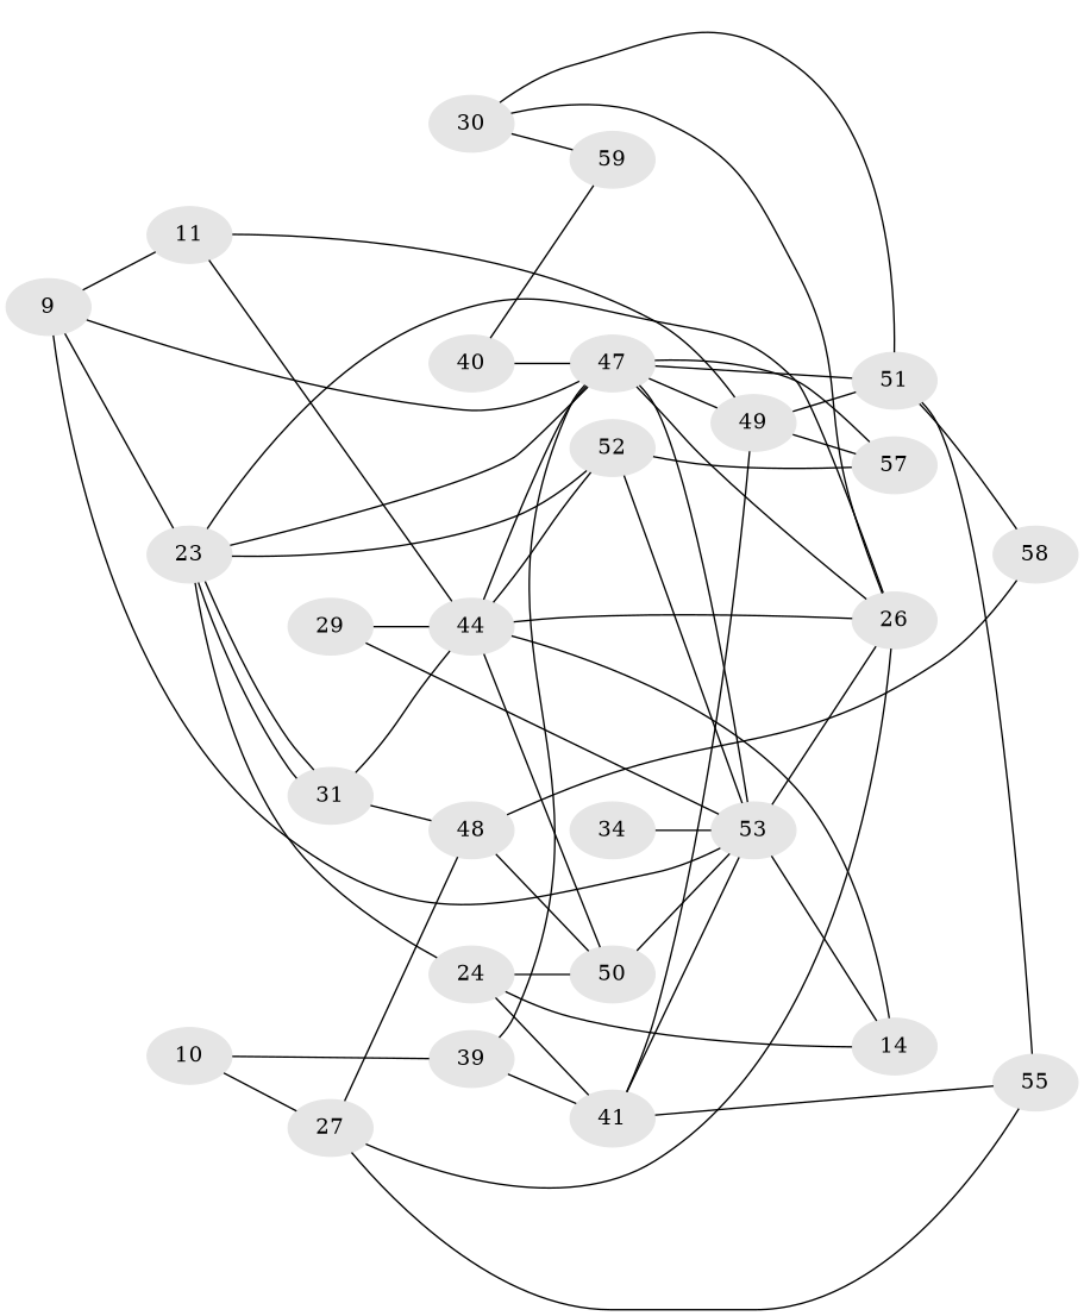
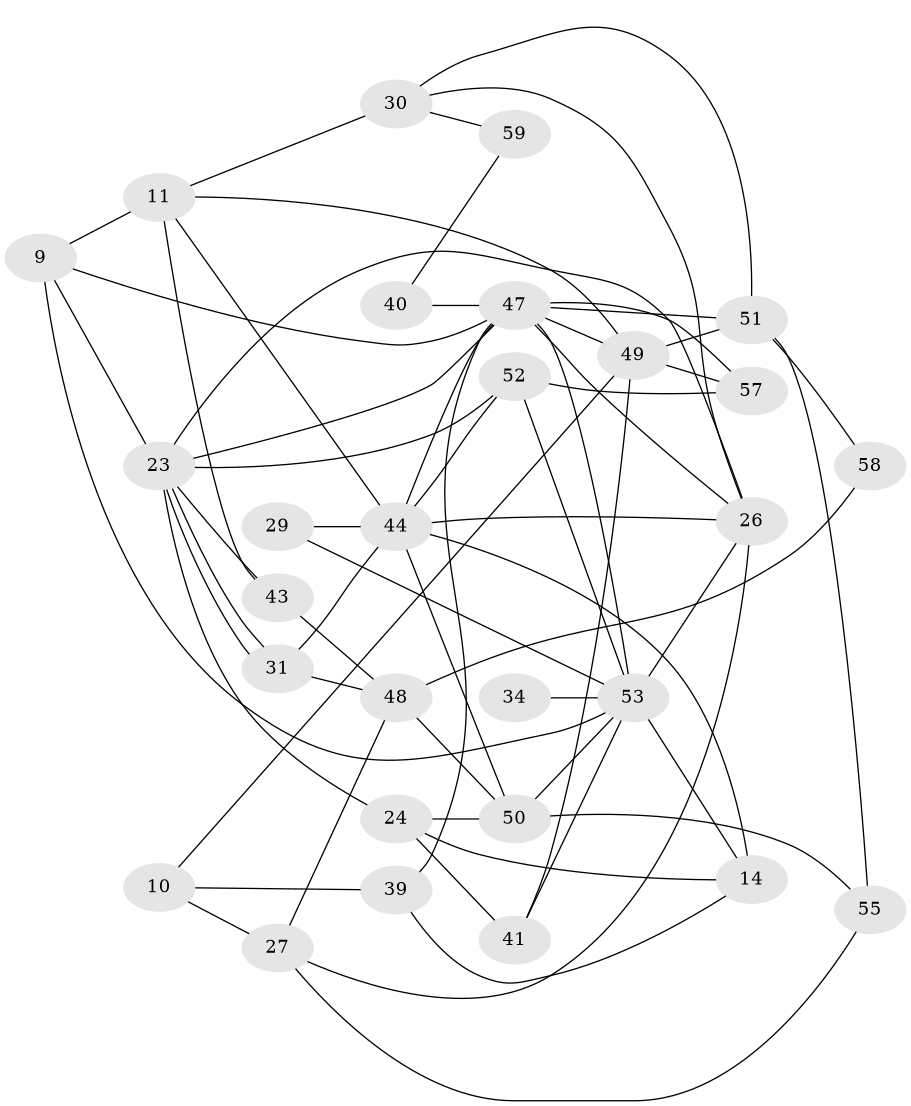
  graph {
    rankdir=LR
    node [color=gray90 style=filled]
    9 [super="+5"]
    11
    23
    47 [super="+16+33"]
    53 [super="+26+13+38"]
    30
+   43 [super="+17"]
    44 [super="+7+35"]
    49 [super="+6+37"]
    24
    31
    52 [super="+32+42"]
    n13 [label=26 super="+21"]
    51
    57 [super="+18"]
    48 [super="+46+15"]
    58 [super="+45"]
    50 [super="+36"]
    n19 [label=14]
    59
    27 [super="+25"]
    55
    n23 [label=10]
    39 [super="+12"]
    40
    41
    29
    34
    9 -- 11 [weight=2]
    9 -- 23
    9 -- 47
    9 -- 53
+   11 -- 30
+   11 -- 43
    11 -- 44
    11 -- 49
    23 -- 47
+   23 -- 43
    23 -- 24
    23 -- 31
    23 -- 31
    23 -- 52 [weight=2]
    23 -- n13 [weight=2]
    47 -- 53 [weight=2]
    47 -- 49
    47 -- n13
    47 -- 51
    47 -- 57 [weight=2]
    53 -- n13 [weight=4]
    53 -- n19
    30 -- n13
    30 -- 51
    30 -- 59
+   43 -- 48
    44 -- 47 [weight=2]
    44 -- 52
    44 -- n13
    44 -- 50 [weight=2]
    44 -- n19
    49 -- 51
    49 -- 57
    24 -- 50
    24 -- n19
    24 -- 41
    31 -- 44
    31 -- 48
    52 -- 53 [weight=2]
    52 -- 57
    51 -- 58 [weight=2]
    51 -- 55
    48 -- 58 [weight=2]
    48 -- 50 [weight=2]
    50 -- 53
-   41 -- 55
+   50 -- 55
    27 -- n13
    27 -- 48 [weight=2]
    27 -- 55
+   n23 -- 49
    n23 -- 27
    n23 -- 39
    39 -- 47 [weight=3]
-   39 -- 41
+   39 -- n19
    40 -- 47 [weight=2]
    40 -- 59
    41 -- 53 [weight=2]
    41 -- 49
    29 -- 53
    29 -- 44
    34 -- 53 [weight=2]
  }
